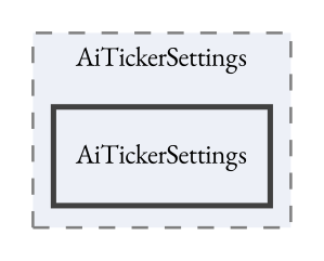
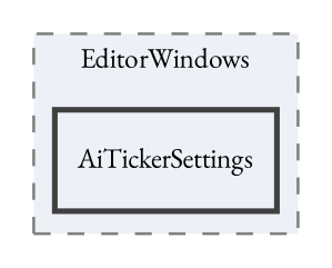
  digraph {
    compound=true
    fontname="EB Garamond"
    n1 [color=grey25 fillcolor="#edf0f7" fontname="EB Garamond" fontsize=10 label=AiTickerSettings shape=box style="filled,bold,"]
    subgraph cluster_1 {
      bgcolor="#edf0f7"
      fontsize=10
-     label=AiTickerSettings
+     label=EditorWindows
      pencolor=grey50
      style="filled,dashed,"
      n1
    }
  }
